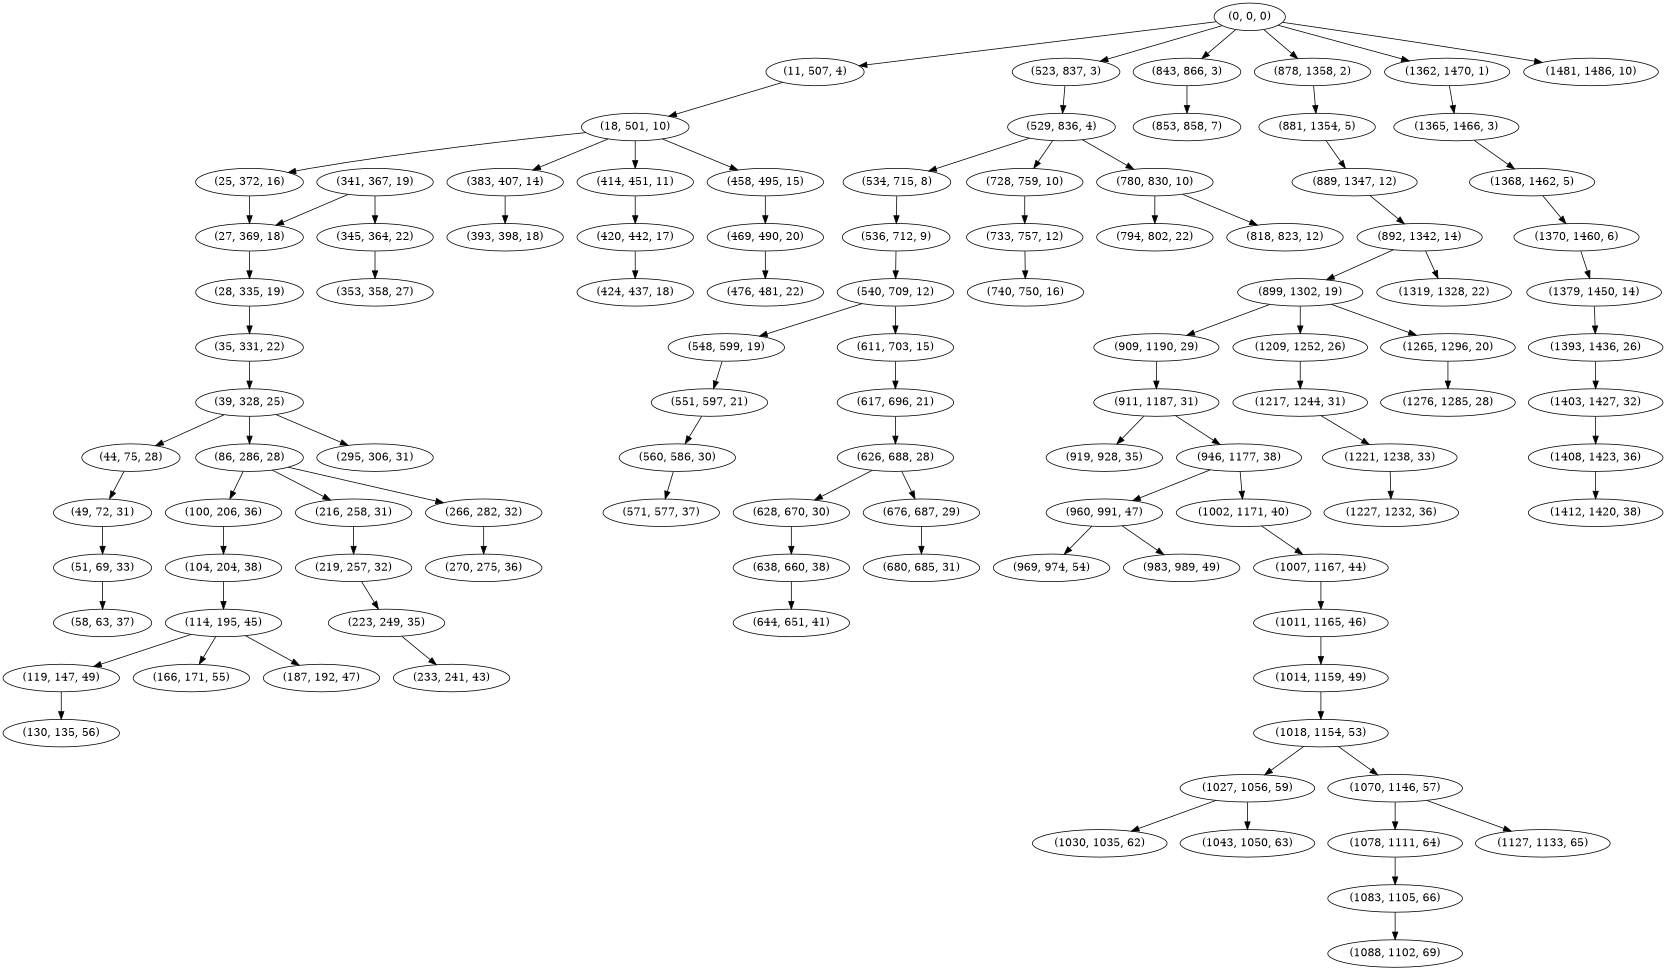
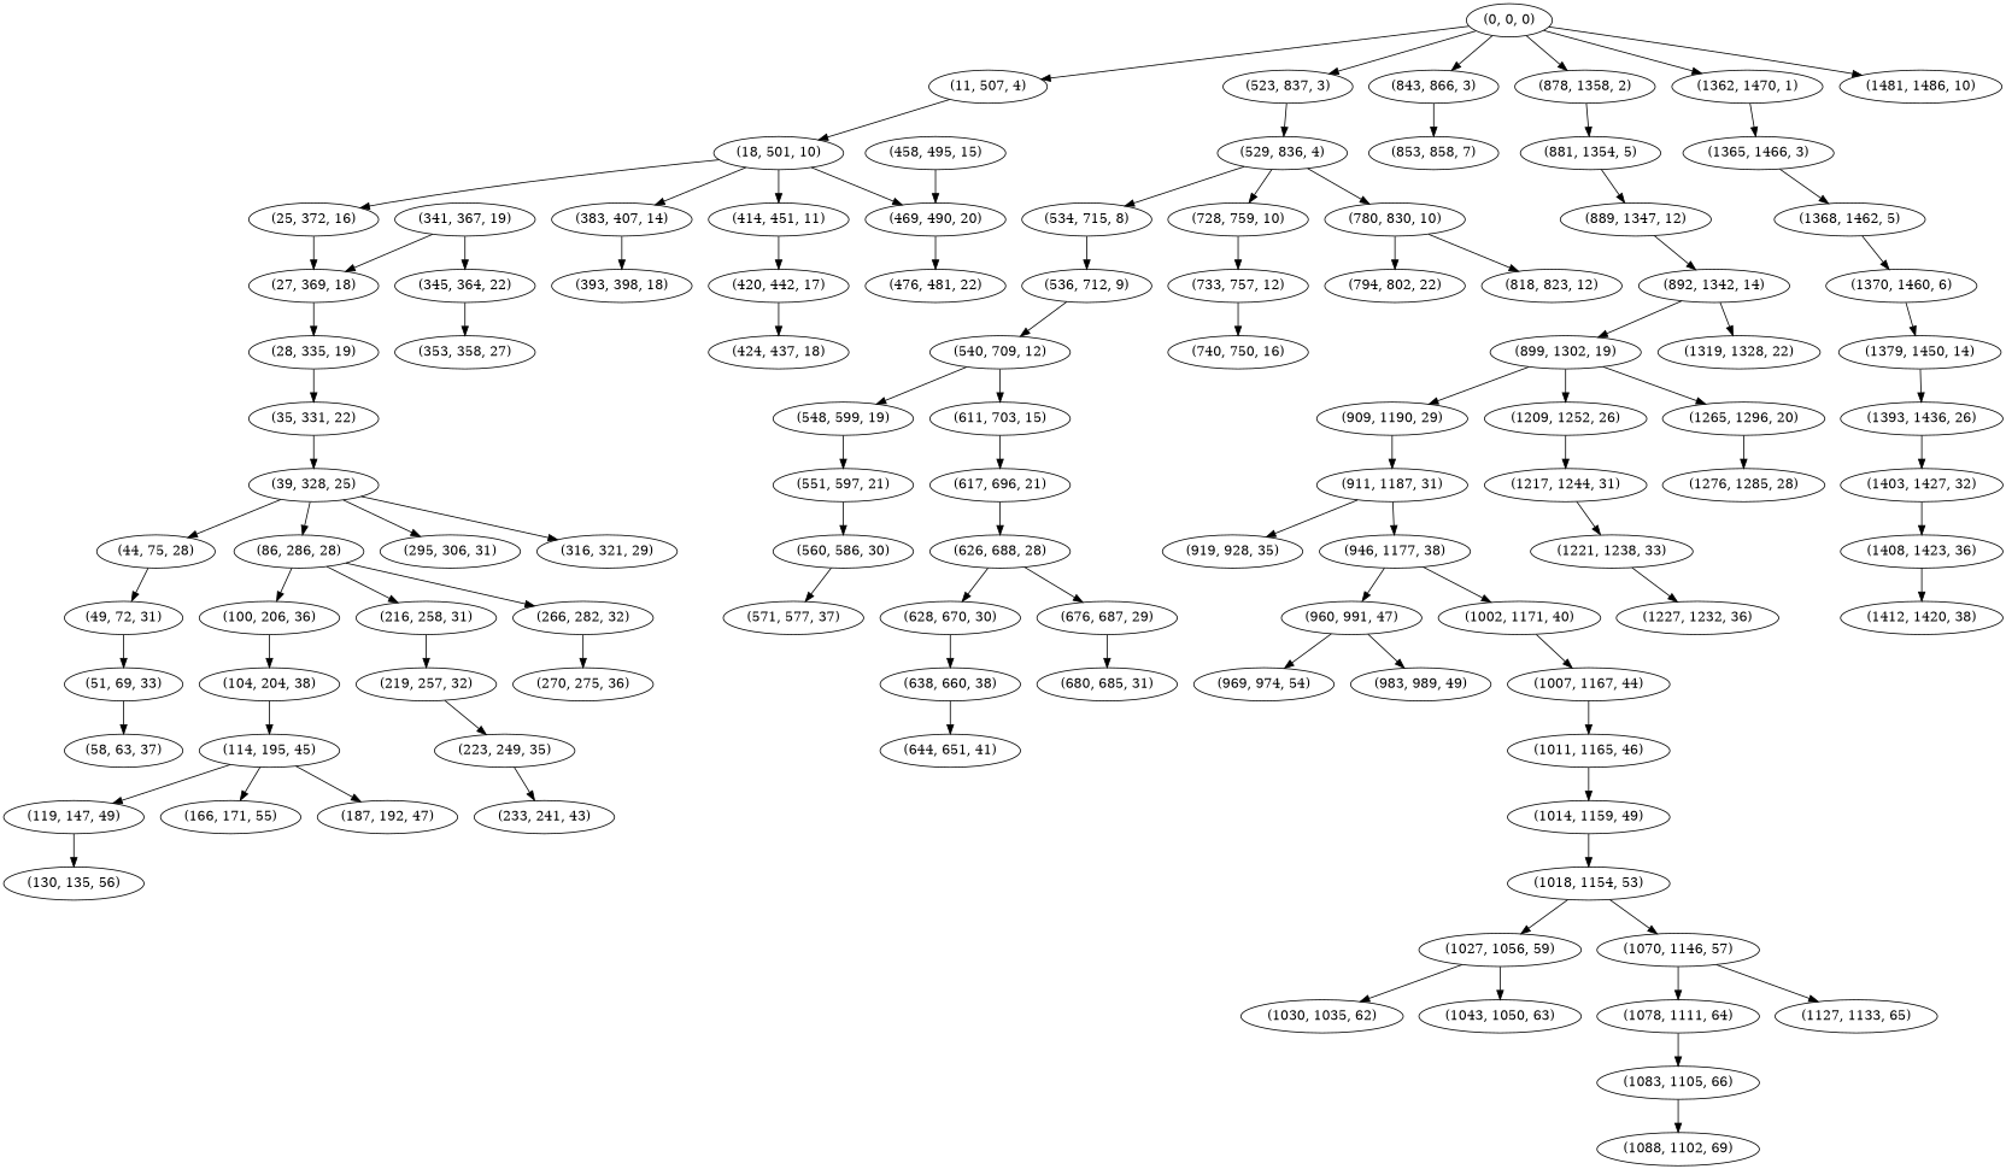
  digraph {
    "(0, 0, 0)"
    "(11, 507, 4)"
    "(523, 837, 3)"
    "(843, 866, 3)"
    "(878, 1358, 2)"
    "(1362, 1470, 1)"
    "(1481, 1486, 10)"
    "(18, 501, 10)"
    "(529, 836, 4)"
    "(853, 858, 7)"
    "(881, 1354, 5)"
    "(1365, 1466, 3)"
    "(25, 372, 16)"
    "(383, 407, 14)"
    "(414, 451, 11)"
    "(458, 495, 15)"
    "(27, 369, 18)"
    "(393, 398, 18)"
    "(420, 442, 17)"
    "(469, 490, 20)"
    "(28, 335, 19)"
    "(35, 331, 22)"
    "(341, 367, 19)"
    "(345, 364, 22)"
    "(39, 328, 25)"
    "(44, 75, 28)"
    "(86, 286, 28)"
    "(295, 306, 31)"
+   "(316, 321, 29)"
    "(49, 72, 31)"
    "(100, 206, 36)"
    "(216, 258, 31)"
    "(266, 282, 32)"
    "(51, 69, 33)"
    "(58, 63, 37)"
    "(104, 204, 38)"
    "(219, 257, 32)"
    "(270, 275, 36)"
    "(114, 195, 45)"
    "(119, 147, 49)"
    "(166, 171, 55)"
    "(187, 192, 47)"
    "(130, 135, 56)"
    "(223, 249, 35)"
    "(233, 241, 43)"
    "(353, 358, 27)"
    "(424, 437, 18)"
    "(476, 481, 22)"
    "(534, 715, 8)"
    "(728, 759, 10)"
    "(780, 830, 10)"
    "(536, 712, 9)"
    "(733, 757, 12)"
    "(794, 802, 22)"
    "(818, 823, 12)"
    "(540, 709, 12)"
    "(548, 599, 19)"
    "(611, 703, 15)"
    "(551, 597, 21)"
    "(617, 696, 21)"
    "(560, 586, 30)"
    "(571, 577, 37)"
    "(626, 688, 28)"
    "(628, 670, 30)"
    "(676, 687, 29)"
    "(638, 660, 38)"
    "(680, 685, 31)"
    "(644, 651, 41)"
    "(740, 750, 16)"
    "(889, 1347, 12)"
    "(892, 1342, 14)"
    "(899, 1302, 19)"
    "(1319, 1328, 22)"
    "(909, 1190, 29)"
    "(1209, 1252, 26)"
    "(1265, 1296, 20)"
    "(911, 1187, 31)"
    "(1217, 1244, 31)"
    "(1276, 1285, 28)"
    "(919, 928, 35)"
    "(946, 1177, 38)"
    "(960, 991, 47)"
    "(1002, 1171, 40)"
    "(969, 974, 54)"
    "(983, 989, 49)"
    "(1007, 1167, 44)"
    "(1011, 1165, 46)"
    "(1014, 1159, 49)"
    "(1018, 1154, 53)"
    "(1027, 1056, 59)"
    "(1070, 1146, 57)"
    "(1030, 1035, 62)"
    "(1043, 1050, 63)"
    "(1078, 1111, 64)"
    "(1127, 1133, 65)"
    "(1083, 1105, 66)"
    "(1088, 1102, 69)"
    "(1221, 1238, 33)"
    "(1227, 1232, 36)"
    "(1368, 1462, 5)"
    "(1370, 1460, 6)"
    "(1379, 1450, 14)"
    "(1393, 1436, 26)"
    "(1403, 1427, 32)"
    "(1408, 1423, 36)"
    "(1412, 1420, 38)"
    "(0, 0, 0)" -> "(11, 507, 4)"
    "(0, 0, 0)" -> "(523, 837, 3)"
    "(0, 0, 0)" -> "(843, 866, 3)"
    "(0, 0, 0)" -> "(878, 1358, 2)"
    "(0, 0, 0)" -> "(1362, 1470, 1)"
    "(0, 0, 0)" -> "(1481, 1486, 10)"
    "(11, 507, 4)" -> "(18, 501, 10)"
    "(523, 837, 3)" -> "(529, 836, 4)"
    "(843, 866, 3)" -> "(853, 858, 7)"
    "(878, 1358, 2)" -> "(881, 1354, 5)"
    "(1362, 1470, 1)" -> "(1365, 1466, 3)"
    "(18, 501, 10)" -> "(25, 372, 16)"
    "(18, 501, 10)" -> "(383, 407, 14)"
    "(18, 501, 10)" -> "(414, 451, 11)"
-   "(18, 501, 10)" -> "(458, 495, 15)"
+   "(18, 501, 10)" -> "(469, 490, 20)"
    "(529, 836, 4)" -> "(534, 715, 8)"
    "(529, 836, 4)" -> "(728, 759, 10)"
    "(529, 836, 4)" -> "(780, 830, 10)"
    "(881, 1354, 5)" -> "(889, 1347, 12)"
    "(1365, 1466, 3)" -> "(1368, 1462, 5)"
    "(25, 372, 16)" -> "(27, 369, 18)"
    "(383, 407, 14)" -> "(393, 398, 18)"
    "(414, 451, 11)" -> "(420, 442, 17)"
    "(458, 495, 15)" -> "(469, 490, 20)"
    "(27, 369, 18)" -> "(28, 335, 19)"
    "(420, 442, 17)" -> "(424, 437, 18)"
    "(469, 490, 20)" -> "(476, 481, 22)"
    "(28, 335, 19)" -> "(35, 331, 22)"
    "(35, 331, 22)" -> "(39, 328, 25)"
    "(341, 367, 19)" -> "(27, 369, 18)"
    "(341, 367, 19)" -> "(345, 364, 22)"
    "(345, 364, 22)" -> "(353, 358, 27)"
    "(39, 328, 25)" -> "(44, 75, 28)"
    "(39, 328, 25)" -> "(86, 286, 28)"
    "(39, 328, 25)" -> "(295, 306, 31)"
+   "(39, 328, 25)" -> "(316, 321, 29)"
    "(44, 75, 28)" -> "(49, 72, 31)"
    "(86, 286, 28)" -> "(100, 206, 36)"
    "(86, 286, 28)" -> "(216, 258, 31)"
    "(86, 286, 28)" -> "(266, 282, 32)"
    "(49, 72, 31)" -> "(51, 69, 33)"
    "(100, 206, 36)" -> "(104, 204, 38)"
    "(216, 258, 31)" -> "(219, 257, 32)"
    "(266, 282, 32)" -> "(270, 275, 36)"
    "(51, 69, 33)" -> "(58, 63, 37)"
    "(104, 204, 38)" -> "(114, 195, 45)"
    "(219, 257, 32)" -> "(223, 249, 35)"
    "(114, 195, 45)" -> "(119, 147, 49)"
    "(114, 195, 45)" -> "(166, 171, 55)"
    "(114, 195, 45)" -> "(187, 192, 47)"
    "(119, 147, 49)" -> "(130, 135, 56)"
    "(223, 249, 35)" -> "(233, 241, 43)"
    "(534, 715, 8)" -> "(536, 712, 9)"
    "(728, 759, 10)" -> "(733, 757, 12)"
    "(780, 830, 10)" -> "(794, 802, 22)"
    "(780, 830, 10)" -> "(818, 823, 12)"
    "(536, 712, 9)" -> "(540, 709, 12)"
    "(733, 757, 12)" -> "(740, 750, 16)"
    "(540, 709, 12)" -> "(548, 599, 19)"
    "(540, 709, 12)" -> "(611, 703, 15)"
    "(548, 599, 19)" -> "(551, 597, 21)"
    "(611, 703, 15)" -> "(617, 696, 21)"
    "(551, 597, 21)" -> "(560, 586, 30)"
    "(617, 696, 21)" -> "(626, 688, 28)"
    "(560, 586, 30)" -> "(571, 577, 37)"
    "(626, 688, 28)" -> "(628, 670, 30)"
    "(626, 688, 28)" -> "(676, 687, 29)"
    "(628, 670, 30)" -> "(638, 660, 38)"
    "(676, 687, 29)" -> "(680, 685, 31)"
    "(638, 660, 38)" -> "(644, 651, 41)"
    "(889, 1347, 12)" -> "(892, 1342, 14)"
    "(892, 1342, 14)" -> "(899, 1302, 19)"
    "(892, 1342, 14)" -> "(1319, 1328, 22)"
    "(899, 1302, 19)" -> "(909, 1190, 29)"
    "(899, 1302, 19)" -> "(1209, 1252, 26)"
    "(899, 1302, 19)" -> "(1265, 1296, 20)"
    "(909, 1190, 29)" -> "(911, 1187, 31)"
    "(1209, 1252, 26)" -> "(1217, 1244, 31)"
    "(1265, 1296, 20)" -> "(1276, 1285, 28)"
    "(911, 1187, 31)" -> "(919, 928, 35)"
    "(911, 1187, 31)" -> "(946, 1177, 38)"
    "(1217, 1244, 31)" -> "(1221, 1238, 33)"
    "(946, 1177, 38)" -> "(960, 991, 47)"
    "(946, 1177, 38)" -> "(1002, 1171, 40)"
    "(960, 991, 47)" -> "(969, 974, 54)"
    "(960, 991, 47)" -> "(983, 989, 49)"
    "(1002, 1171, 40)" -> "(1007, 1167, 44)"
    "(1007, 1167, 44)" -> "(1011, 1165, 46)"
    "(1011, 1165, 46)" -> "(1014, 1159, 49)"
    "(1014, 1159, 49)" -> "(1018, 1154, 53)"
    "(1018, 1154, 53)" -> "(1027, 1056, 59)"
    "(1018, 1154, 53)" -> "(1070, 1146, 57)"
    "(1027, 1056, 59)" -> "(1030, 1035, 62)"
    "(1027, 1056, 59)" -> "(1043, 1050, 63)"
    "(1070, 1146, 57)" -> "(1078, 1111, 64)"
    "(1070, 1146, 57)" -> "(1127, 1133, 65)"
    "(1078, 1111, 64)" -> "(1083, 1105, 66)"
    "(1083, 1105, 66)" -> "(1088, 1102, 69)"
    "(1221, 1238, 33)" -> "(1227, 1232, 36)"
    "(1368, 1462, 5)" -> "(1370, 1460, 6)"
    "(1370, 1460, 6)" -> "(1379, 1450, 14)"
    "(1379, 1450, 14)" -> "(1393, 1436, 26)"
    "(1393, 1436, 26)" -> "(1403, 1427, 32)"
    "(1403, 1427, 32)" -> "(1408, 1423, 36)"
    "(1408, 1423, 36)" -> "(1412, 1420, 38)"
  }
